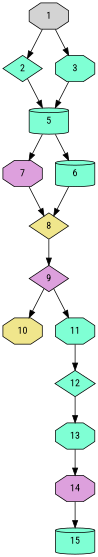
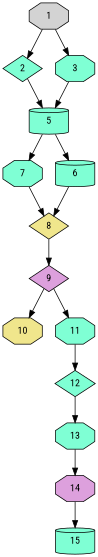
  digraph {
    fontname="Roboto Condensed"
    node [alpha=0.01 fillcolor=aquamarine fontname="Roboto Condensed" shape=octagon style=filled]
    edge [fontname="Roboto Condensed"]
    1 [alpha=0.20 expect_size=26277888 fillcolor=lightgrey]
    2 [alpha=0.14 expect_size=10106880 shape=diamond]
    3 [alpha=0.05 expect_size=17200128]
    5 [alpha=0.03 expect_size=47832064 shape=cylinder]
-   7 [expect_size=14501888 fillcolor=plum]
+   7 [expect_size=14501888]
    6 [alpha=0.12 expect_size=47404032 shape=cylinder]
    8 [expect_size=7770112 fillcolor=khaki shape=diamond]
    9 [alpha=0.14 expect_size=24228864 fillcolor=plum shape=diamond]
    10 [alpha=0.20 expect_size=36951040 fillcolor=khaki]
    11 [alpha=0.18 expect_size=16934912]
    12 [expect_size=16069632 shape=diamond]
    13 [alpha=0.03 expect_size=48116736]
    14 [alpha=0.12 expect_size=12341248 fillcolor=plum]
    15 [alpha=0.10 expect_size=13080576 shape=cylinder]
    1 -> 2
    1 -> 3
    2 -> 5
    3 -> 5
    5 -> 7
    5 -> 6
    7 -> 8
    6 -> 8
    8 -> 9
    9 -> 10
    9 -> 11
    11 -> 12
    12 -> 13
    13 -> 14
    14 -> 15
  }
